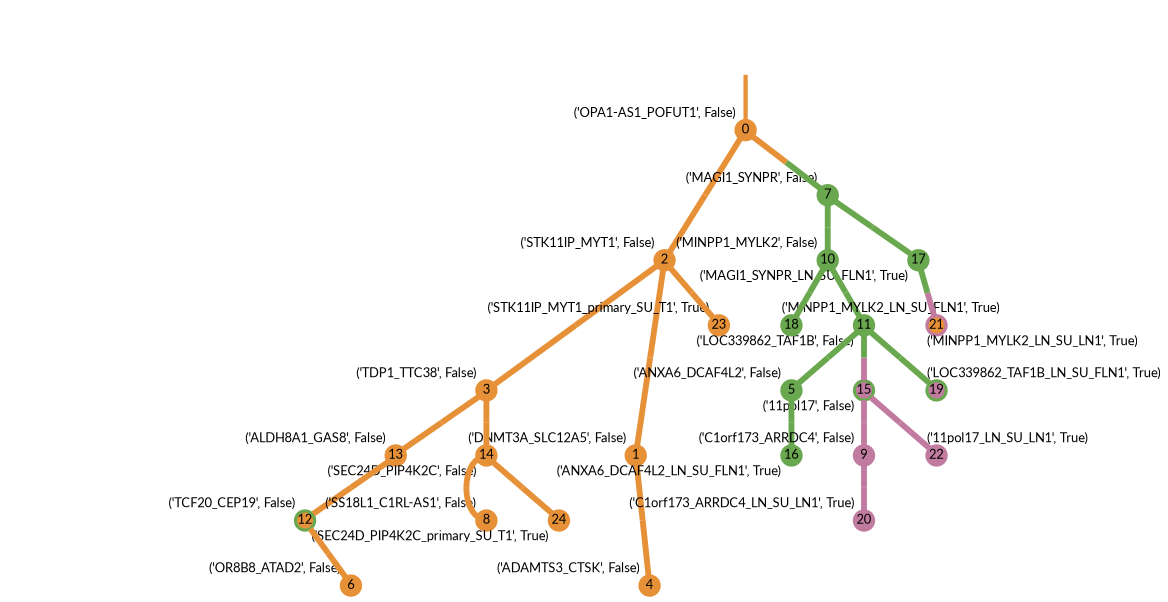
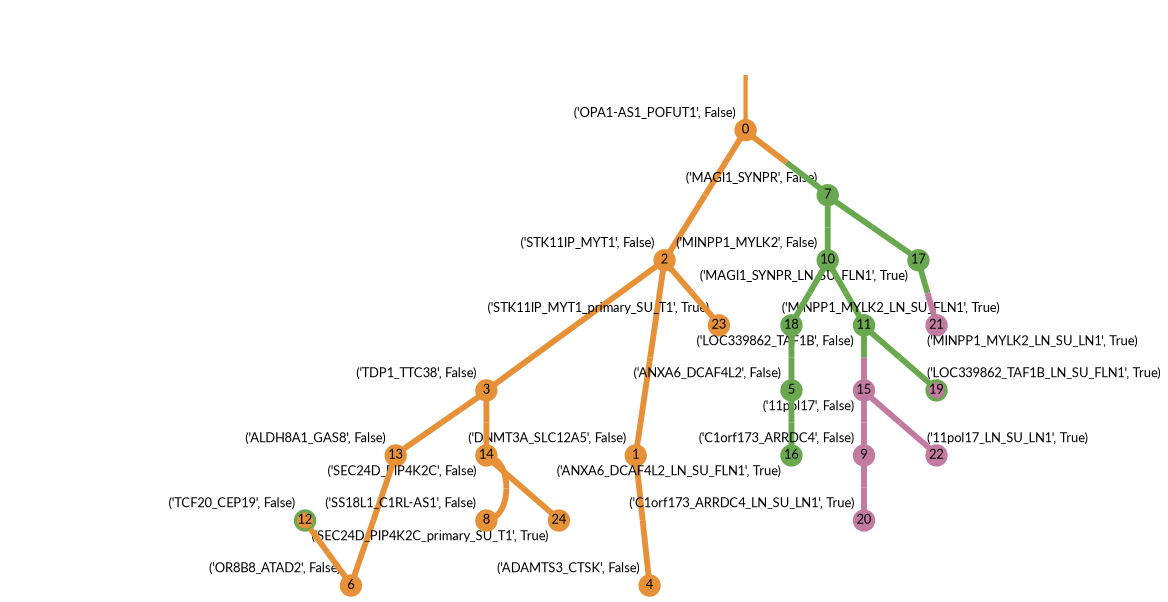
  strict digraph {
    forcelabels=true
    nodesep=0.7
    rankdir=TB
    ranksep=0.6
    splines=false
    node [color="#e69138ff" fillcolor="#e69138ff" fixedsize=true fontname=Lato fontsize="12pt" penwidth=3 shape=circle style=filled xlabel="('OPA1-AS1_POFUT1', False)"]
    edge [arrowsize=0 color="#e69138ff;0.5:#e69138ff" minlen=1.1111111640930176 penwidth=5.5 style=solid]
    0 [height=0.25]
    2 [height=0.25 xlabel="('STK11IP_MYT1', False)"]
    7 [color="#6aa84fff" fillcolor="#6aa84fff" height=0.25 xlabel="('MAGI1_SYNPR', False)"]
    3 [height=0.25 xlabel="('TDP1_TTC38', False)"]
    1 [height=0.25 xlabel="('DNMT3A_SLC12A5', False)"]
    23 [height=0.25 xlabel="('STK11IP_MYT1_primary_SU_T1', True)"]
    13 [height=0.25 xlabel="('ALDH8A1_GAS8', False)"]
    14 [height=0.25 xlabel="('SEC24D_PIP4K2C', False)"]
    10 [color="#6aa84fff" fillcolor="#6aa84fff" height=0.25 xlabel="('MINPP1_MYLK2', False)"]
    17 [color="#6aa84fff" fillcolor="#6aa84fff" height=0.25 xlabel="('MAGI1_SYNPR_LN_SU_FLN1', True)"]
    4 [height=0.25 xlabel="('ADAMTS3_CTSK', False)"]
    12 [color="#6aa84fff" height=0.25 xlabel="('TCF20_CEP19', False)"]
    8 [height=0.25 xlabel="('SS18L1_C1RL-AS1', False)"]
    24 [height=0.25 xlabel="('SEC24D_PIP4K2C_primary_SU_T1', True)"]
    11 [color="#6aa84fff" fillcolor="#6aa84fff" height=0.25 xlabel="('LOC339862_TAF1B', False)"]
    18 [color="#6aa84fff" fillcolor="#6aa84fff" height=0.25 xlabel="('MINPP1_MYLK2_LN_SU_FLN1', True)"]
-   21 [color="#c27ba0ff" height=0.25 xlabel="('MINPP1_MYLK2_LN_SU_LN1', True)"]
+   21 [color="#c27ba0ff" fillcolor="#c27ba0ff" height=0.25 xlabel="('MINPP1_MYLK2_LN_SU_LN1', True)"]
    6 [height=0.25 xlabel="('OR8B8_ATAD2', False)"]
    5 [color="#6aa84fff" fillcolor="#6aa84fff" height=0.25 xlabel="('ANXA6_DCAF4L2', False)"]
    16 [color="#6aa84fff" fillcolor="#6aa84fff" height=0.25 xlabel="('ANXA6_DCAF4L2_LN_SU_FLN1', True)"]
-   15 [color="#6aa84fff" fillcolor="#c27ba0ff" height=0.25 xlabel="('11pol17', False)"]
+   15 [color="#c27ba0ff" fillcolor="#c27ba0ff" height=0.25 xlabel="('11pol17', False)"]
    19 [color="#6aa84fff" fillcolor="#c27ba0ff" height=0.25 xlabel="('LOC339862_TAF1B_LN_SU_FLN1', True)"]
    9 [color="#c27ba0ff" fillcolor="#c27ba0ff" height=0.25 xlabel="('C1orf173_ARRDC4', False)"]
    20 [color="#c27ba0ff" fillcolor="#c27ba0ff" height=0.25 xlabel="('C1orf173_ARRDC4_LN_SU_LN1', True)"]
    22 [color="#c27ba0ff" fillcolor="#c27ba0ff" height=0.25 xlabel="('11pol17_LN_SU_LN1', True)"]
    normal [style=invis color="" fillcolor="" fixedsize="" fontname="" fontsize="" shape=""]
    0 -> 2 [minlen=2.777777671813965]
    0 -> 7 [color="#e69138ff;0.5:#6aa84fff" minlen=1.711111068725586]
    2 -> 3 [minlen=2.511111259460449]
    2 -> 1 [minlen=3.0]
    2 -> 23
    7 -> 10 [color="#6aa84fff;0.5:#6aa84fff" minlen=1.5333333015441895]
    7 -> 17 [color="#6aa84fff;0.5:#6aa84fff"]
    3 -> 13 [minlen=1.2222222089767456]
    3 -> 14 [minlen=1.2222222089767456]
    1 -> 4 [minlen=2.377777576446533]
-   13 -> 12 [minlen=1.399999976158142]
-   14 -> 8 [minlen=1.711111068725586]
+   13 -> 6 [minlen=1.399999976158142]
+   8 -> 14 [minlen=1.711111068725586]
    14 -> 24
    10 -> 11 [color="#6aa84fff;0.5:#6aa84fff" minlen=1.4444444179534912]
    10 -> 18 [color="#6aa84fff;0.5:#6aa84fff"]
    17 -> 21 [color="#6aa84fff;0.5:#c27ba0ff"]
    12 -> 6 [minlen=1.711111068725586]
-   11 -> 5 [color="#6aa84fff;0.5:#6aa84fff" minlen=1.9333332777023315]
+   18 -> 5 [color="#6aa84fff;0.5:#6aa84fff" minlen=1.9333332777023315]
    11 -> 15 [color="#6aa84fff;0.5:#c27ba0ff"]
    11 -> 19 [color="#6aa84fff;0.5:#6aa84fff"]
    5 -> 16 [color="#6aa84fff;0.5:#6aa84fff"]
    15 -> 9 [color="#c27ba0ff;0.5:#c27ba0ff" minlen=1.6222221851348877]
    15 -> 22 [color="#c27ba0ff;0.5:#c27ba0ff"]
    9 -> 20 [color="#c27ba0ff;0.5:#c27ba0ff"]
    normal -> 0 [color="#e69138ff" penwidth=4 minlen=""]
  }
